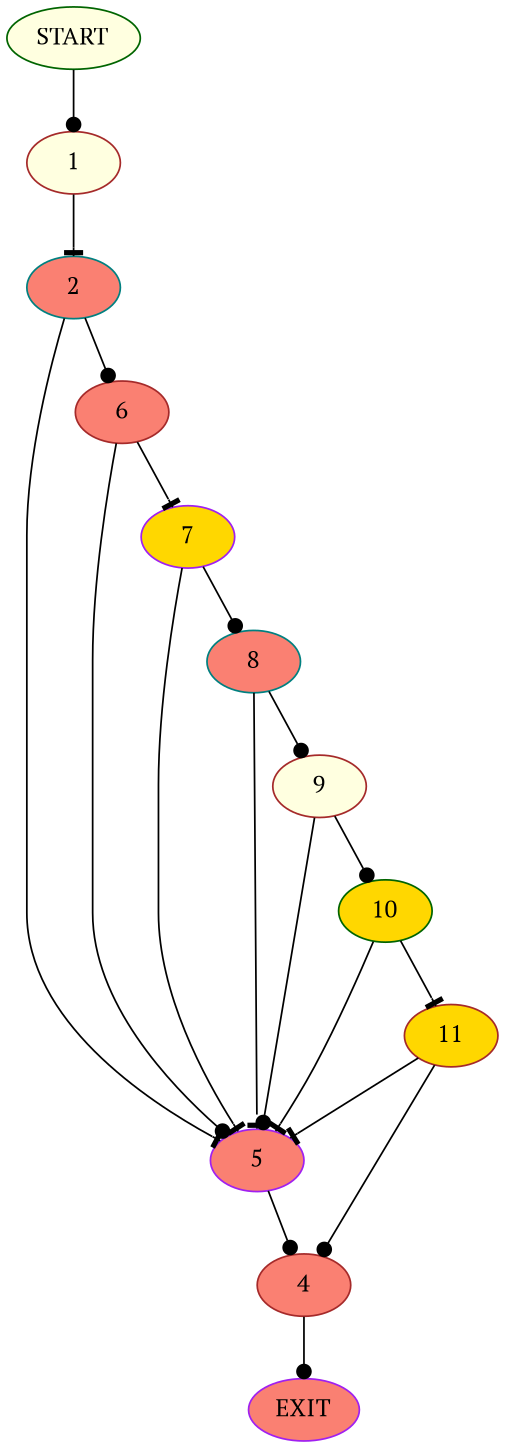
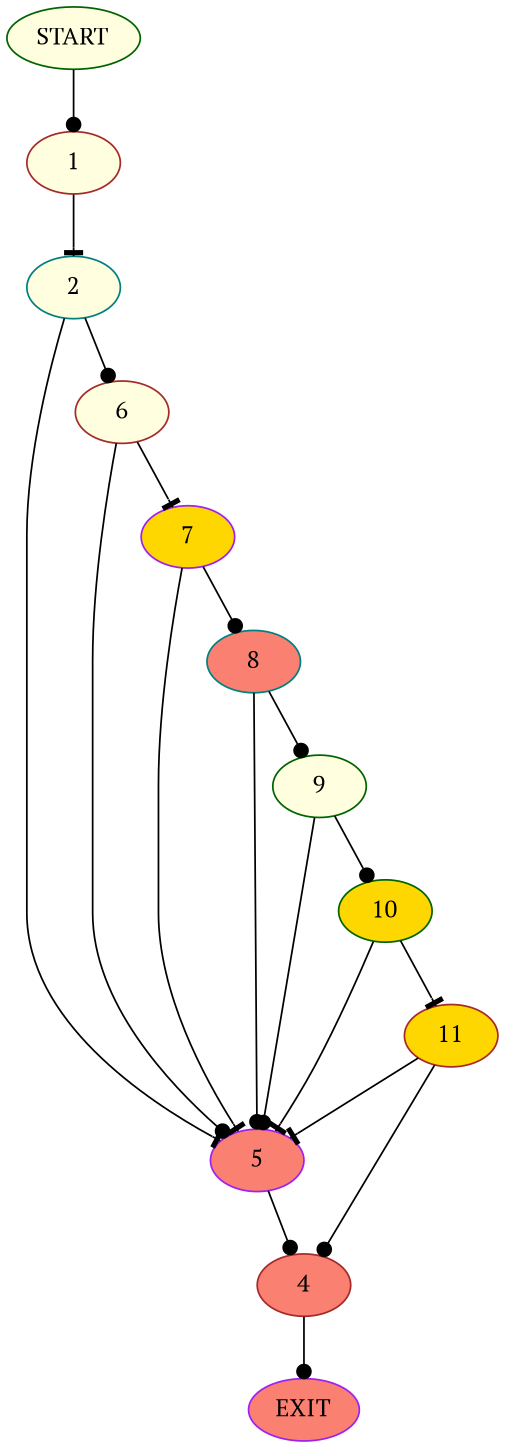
  digraph {
    fontname="PT Serif"
    node [color=brown fillcolor=salmon fontname="PT Serif" style=filled]
    edge [arrowhead=dot fontname="PT Serif"]
    n1 [color=darkgreen fillcolor=lightyellow label=START]
    1 [fillcolor=lightyellow]
-   2 [color=teal]
+   2 [color=teal fillcolor=lightyellow]
    n4 [color=purple label=EXIT]
    5 [color=purple]
-   6
+   6 [fillcolor=lightyellow]
    4
    7 [color=purple fillcolor=gold]
    8 [color=teal]
-   9 [fillcolor=lightyellow]
+   9 [color=darkgreen fillcolor=lightyellow]
    10 [color=darkgreen fillcolor=gold]
    11 [fillcolor=gold]
    n1 -> 1
    1 -> 2 [arrowhead=tee]
    2 -> 5 [arrowhead=tee]
    2 -> 6
    5 -> 4
    6 -> 5
    6 -> 7 [arrowhead=tee]
    4 -> n4
    7 -> 5 [arrowhead=tee]
    7 -> 8
-   8 -> 5 [arrowhead=tee]
+   8 -> 5
    8 -> 9
    9 -> 5
    9 -> 10
    10 -> 5 [arrowhead=tee]
    10 -> 11 [arrowhead=tee]
    11 -> 5 [arrowhead=tee]
    11 -> 4
  }
